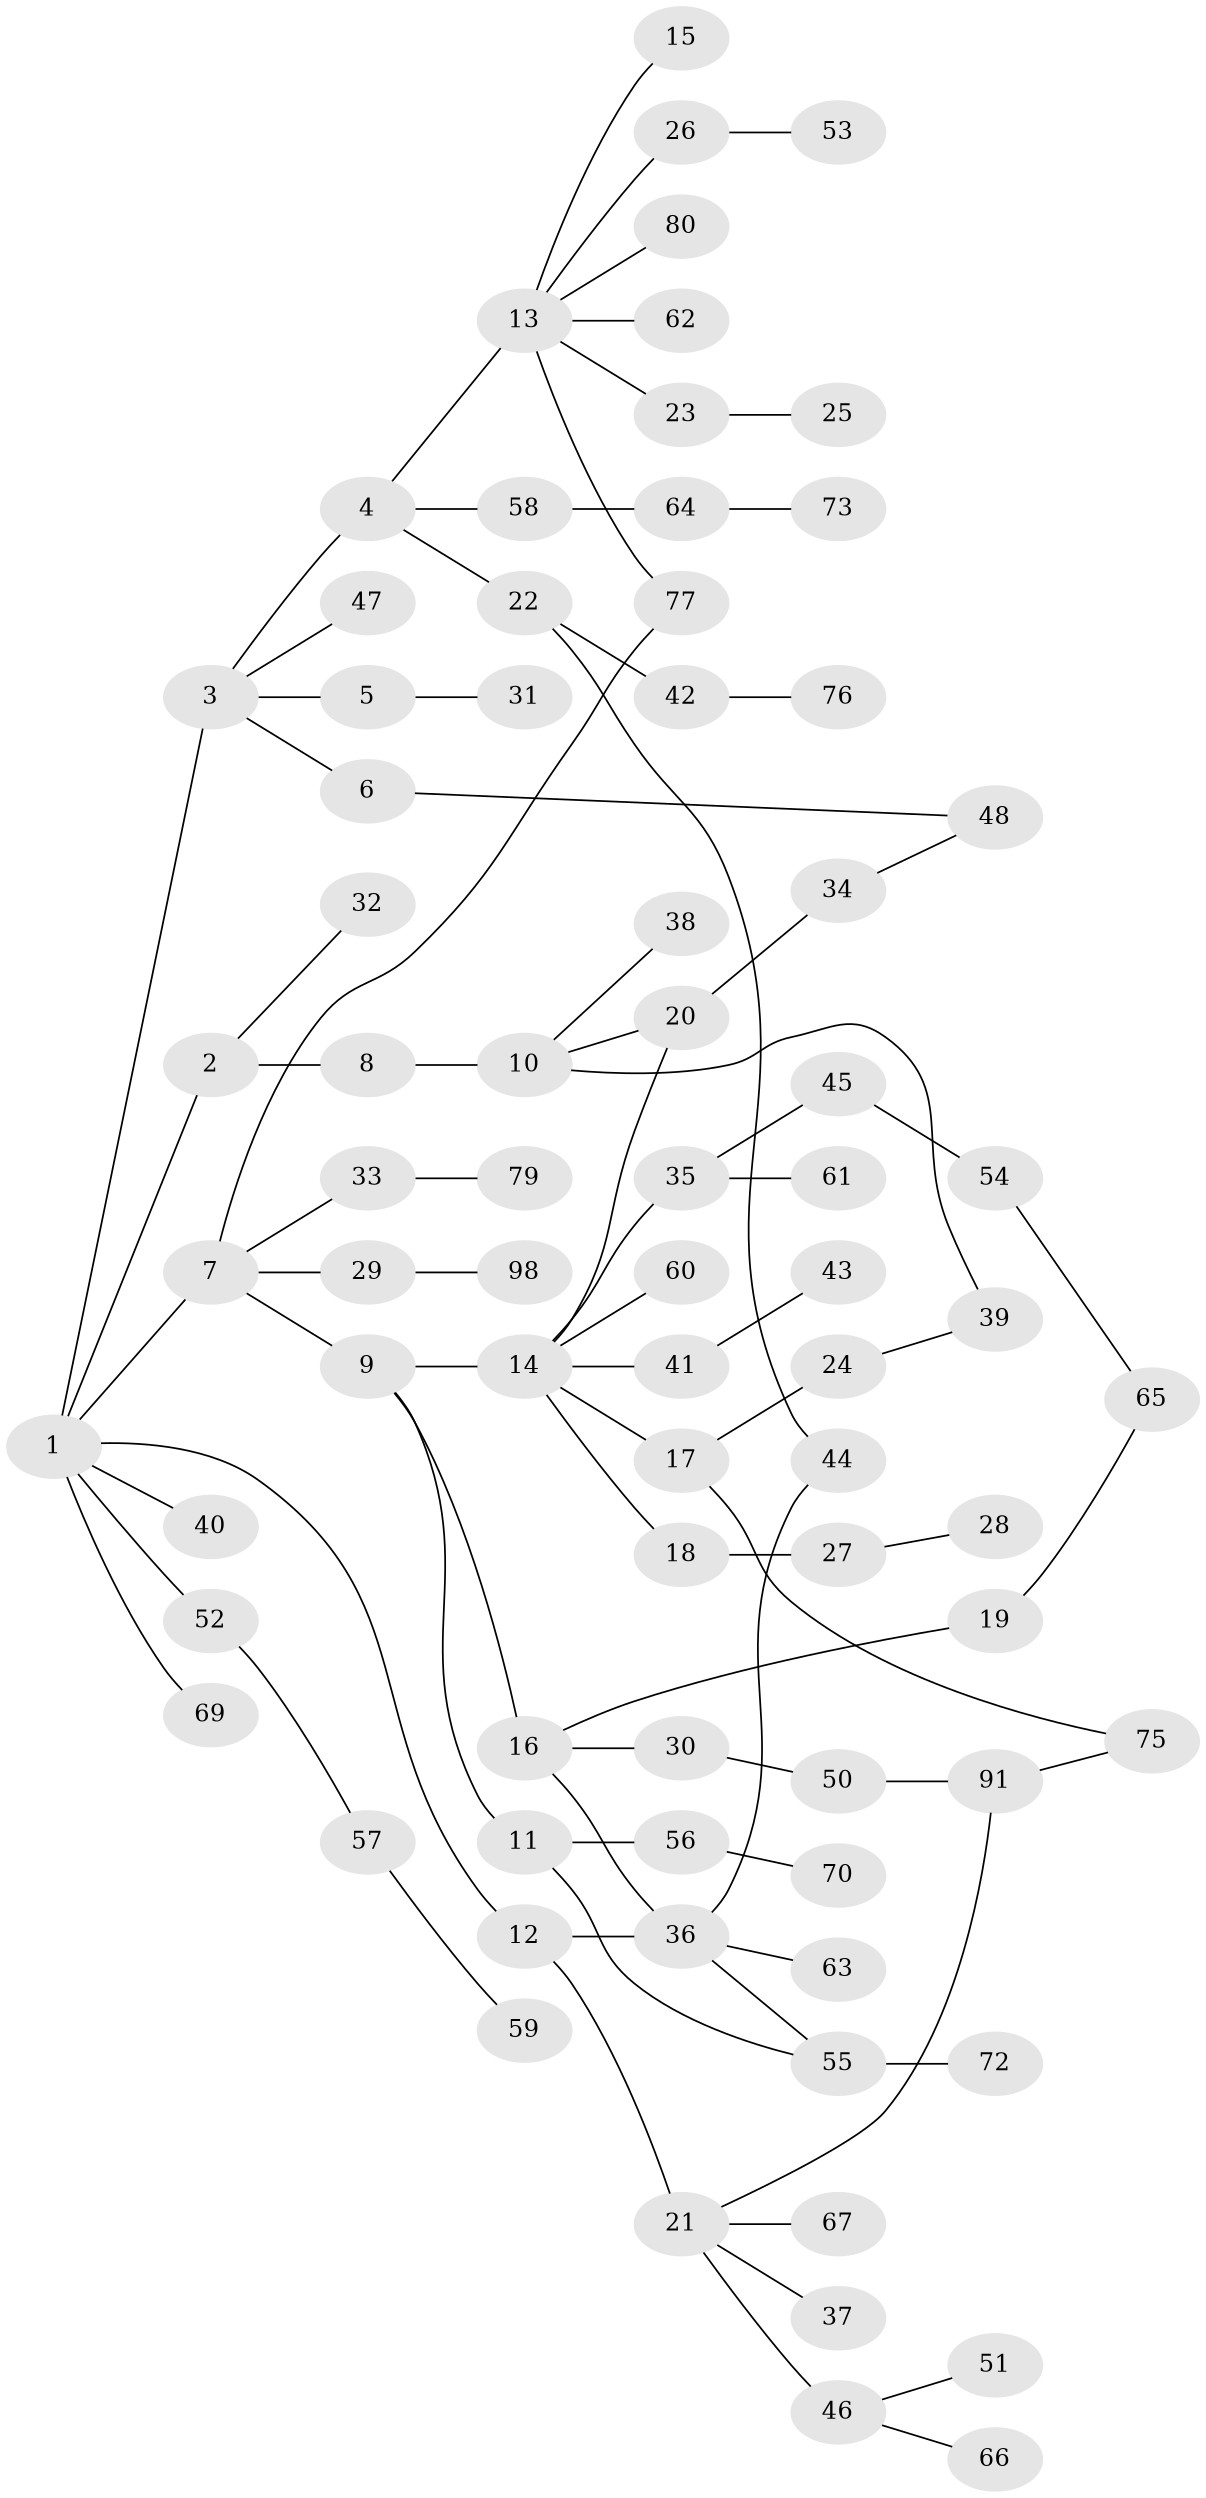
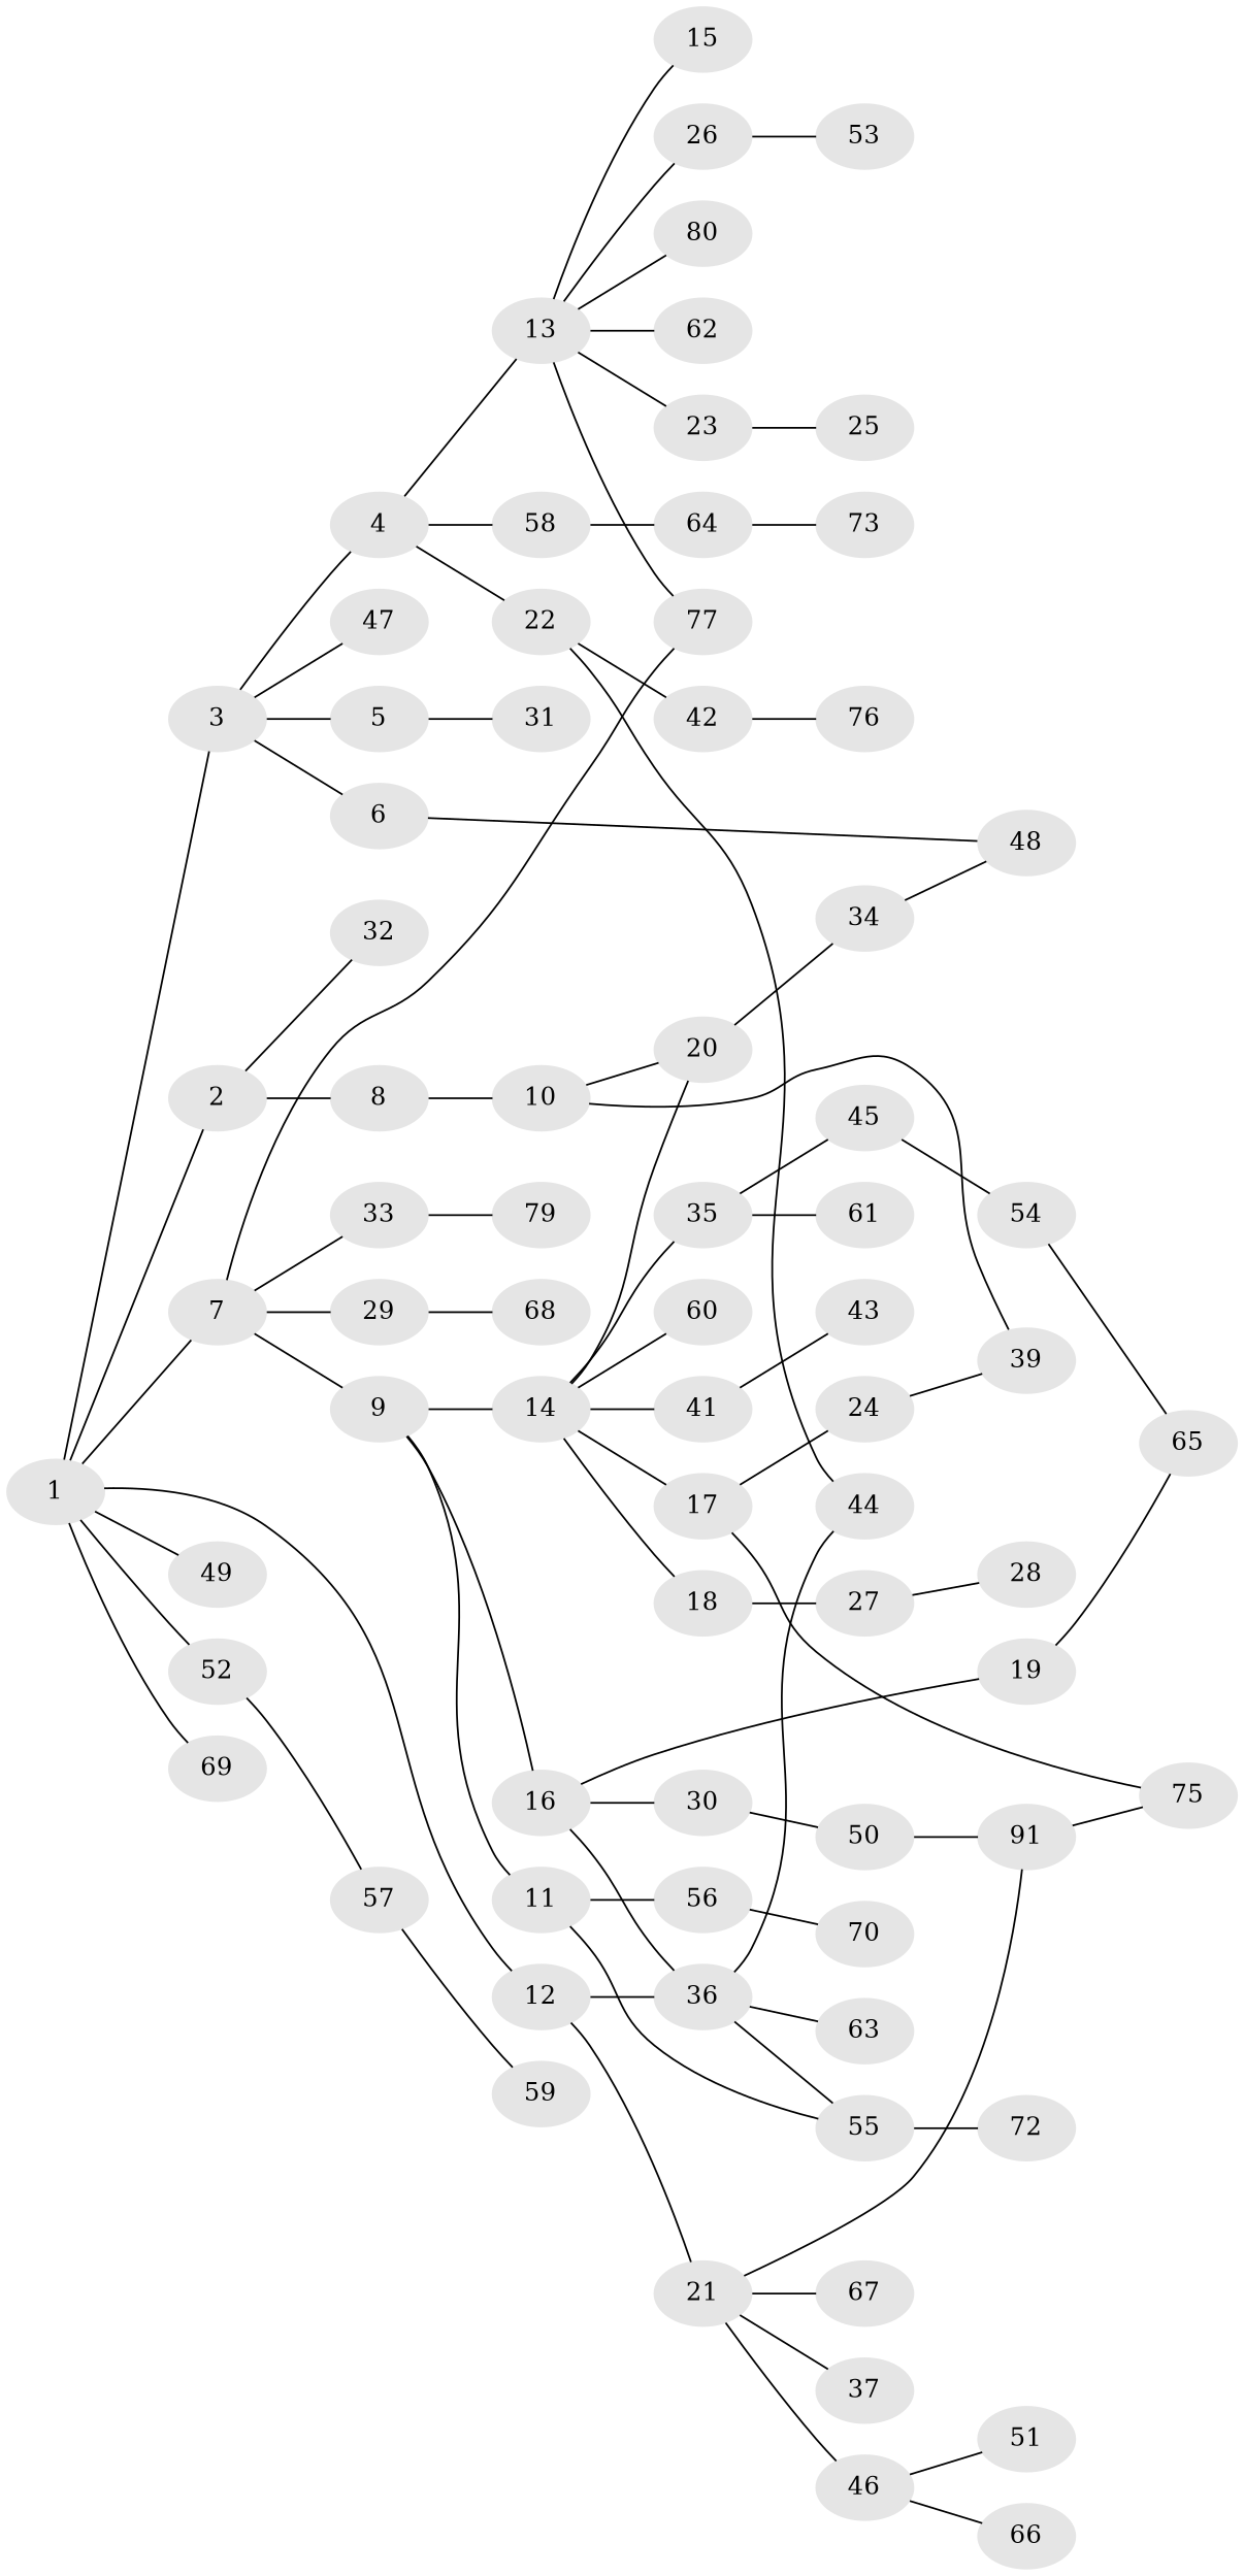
  graph {
    rankdir=LR
    node [color=gray90 style=filled]
    1
    2
    3
    7
    12
-   49 [label=40]
+   49
    52
    69
    8
    32
    4
    5
    6
    47
    9
    29
    33
    77
    21
    36
    57
    10
    13
    22
    58
    31
    48
    15
    23
    26
    n31 [label=80]
    62
    42
    44
    64
    11
    14
    16
-   68 [label=98]
+   68
    n40 [label=79]
    20
-   38
    39
    55
    56
    17
    18
    35
    41
    60
    19
    30
    34
    72
    70
    37
    46
    67
    n59 [label=91]
    63
    25
    53
    24
    75
    27
    45
    61
    43
    65
    50
    28
    51
    66
    76
    54
    59
    73
    1 -- 2
    1 -- 3
    1 -- 7
    1 -- 12
    1 -- 49
    1 -- 52
    1 -- 69
    2 -- 8
    2 -- 32
    3 -- 4
    3 -- 5
    3 -- 6
    3 -- 47
    7 -- 9
    7 -- 29
    7 -- 33
    7 -- 77
    12 -- 21
    12 -- 36
    52 -- 57
    8 -- 10
    4 -- 13
    4 -- 22
    4 -- 58
    5 -- 31
    6 -- 48
    9 -- 11
    9 -- 14
    9 -- 16
    29 -- 68
    33 -- n40
    21 -- 37
    21 -- 46
    21 -- 67
    21 -- n59
    36 -- 44
    36 -- 55
    36 -- 63
    57 -- 59
    10 -- 20
-   10 -- 38
    10 -- 39
    13 -- 77
    13 -- 15
    13 -- 23
    13 -- 26
    13 -- n31
    13 -- 62
    22 -- 42
    22 -- 44
    58 -- 64
    23 -- 25
    26 -- 53
    42 -- 76
    64 -- 73
    11 -- 55
    11 -- 56
    14 -- 20
    14 -- 17
    14 -- 18
    14 -- 35
    14 -- 41
    14 -- 60
    16 -- 36
    16 -- 19
    16 -- 30
    20 -- 34
    55 -- 72
    56 -- 70
    17 -- 24
    17 -- 75
    18 -- 27
    35 -- 45
    35 -- 61
    41 -- 43
    19 -- 65
    30 -- 50
    34 -- 48
    46 -- 51
    46 -- 66
    n59 -- 75
    24 -- 39
    27 -- 28
    45 -- 54
    50 -- n59
    54 -- 65
  }
